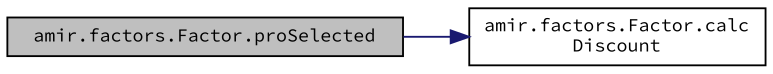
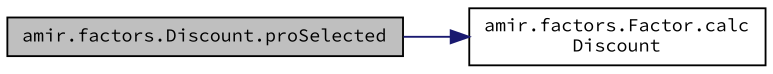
  digraph {
    rankdir=LR
    fontname="Source Code Pro"
    node [color=black fontname="Source Code Pro" fontsize=10 shape=record style=filled]
-   n1 [fillcolor=grey75 fontcolor=black height=0.2 label="amir.factors.Factor.proSelected" width=0.4]
+   n1 [fillcolor=grey75 fontcolor=black height=0.2 label="amir.factors.Discount.proSelected" width=0.4]
    n2 [fillcolor=white height=0.2 label="amir.factors.Factor.calc\lDiscount" width=0.4]
    n1 -> n2 [color=midnightblue fontname="Source Code Pro" fontsize=10 labelfontname="FreeSans.ttf" labelfontsize=10 style=solid]
  }
